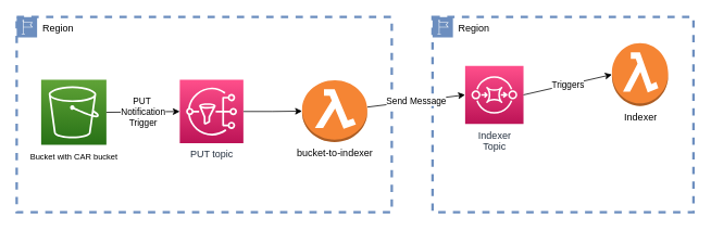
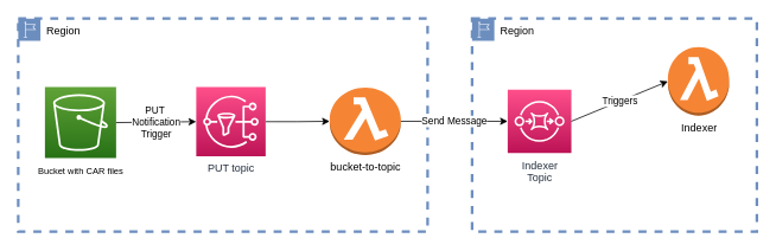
  <mxCell id="0" />
  <mxCell id="1" parent="0" />
  <mxCell id="2" value="Region" style="points=[[0,0],[0.25,0],[0.5,0],[0.75,0],[1,0],[1,0.25],[1,0.5],[1,0.75],[1,1],[0.75,1],[0.5,1],[0.25,1],[0,1],[0,0.75],[0,0.5],[0,0.25]];outlineConnect=0;html=1;whiteSpace=wrap;fontSize=12;fontStyle=0;shape=mxgraph.aws4.group;grIcon=mxgraph.aws4.group_region;strokeColor=#6c8ebf;fillColor=none;verticalAlign=top;align=left;spacingLeft=30;dashed=1;strokeWidth=3;" parent="1" vertex="1"><mxGeometry x="530" y="20" width="320" height="240" as="geometry" /></mxCell>
  <mxCell id="3" value="Region" style="points=[[0,0],[0.25,0],[0.5,0],[0.75,0],[1,0],[1,0.25],[1,0.5],[1,0.75],[1,1],[0.75,1],[0.5,1],[0.25,1],[0,1],[0,0.75],[0,0.5],[0,0.25]];outlineConnect=0;html=1;whiteSpace=wrap;fontSize=12;fontStyle=0;shape=mxgraph.aws4.group;grIcon=mxgraph.aws4.group_region;strokeColor=#6c8ebf;fillColor=none;verticalAlign=top;align=left;spacingLeft=30;dashed=1;strokeWidth=3;" parent="1" vertex="1"><mxGeometry x="20" y="20" width="460" height="240" as="geometry" /></mxCell>
- <mxCell id="4" value="&lt;font color=&quot;#000000&quot;&gt;&lt;span style=&quot;font-size: 10px&quot;&gt;Bucket with CAR bucket&lt;/span&gt;&lt;/font&gt;" style="sketch=0;points=[[0,0,0],[0.25,0,0],[0.5,0,0],[0.75,0,0],[1,0,0],[0,1,0],[0.25,1,0],[0.5,1,0],[0.75,1,0],[1,1,0],[0,0.25,0],[0,0.5,0],[0,0.75,0],[1,0.25,0],[1,0.5,0],[1,0.75,0]];outlineConnect=0;fontColor=#232F3E;gradientColor=#60A337;gradientDirection=north;fillColor=#277116;strokeColor=#ffffff;dashed=0;verticalLabelPosition=bottom;verticalAlign=top;align=center;html=1;fontSize=12;fontStyle=0;aspect=fixed;shape=mxgraph.aws4.resourceIcon;resIcon=mxgraph.aws4.s3;" parent="1" vertex="1"><mxGeometry x="50" y="97.21" width="80" height="80" as="geometry" /></mxCell>
- <mxCell id="5" value="bucket-to-indexer&lt;br&gt;" style="outlineConnect=0;dashed=0;verticalLabelPosition=bottom;verticalAlign=top;align=center;html=1;shape=mxgraph.aws3.lambda_function;fillColor=#F58534;gradientColor=none;" parent="1" vertex="1"><mxGeometry x="370" y="97.78" width="80" height="76" as="geometry" /></mxCell>
- <mxCell id="6" value="Indexer&lt;br&gt;Topic" style="sketch=0;points=[[0,0,0],[0.25,0,0],[0.5,0,0],[0.75,0,0],[1,0,0],[0,1,0],[0.25,1,0],[0.5,1,0],[0.75,1,0],[1,1,0],[0,0.25,0],[0,0.5,0],[0,0.75,0],[1,0.25,0],[1,0.5,0],[1,0.75,0]];outlineConnect=0;fontColor=#232F3E;gradientColor=#FF4F8B;gradientDirection=north;fillColor=#BC1356;strokeColor=#ffffff;dashed=0;verticalLabelPosition=bottom;verticalAlign=top;align=center;html=1;fontSize=12;fontStyle=0;aspect=fixed;shape=mxgraph.aws4.resourceIcon;resIcon=mxgraph.aws4.sqs;" parent="1" vertex="1"><mxGeometry x="570" y="80" width="71.55" height="71.55" as="geometry" /></mxCell>
+ <mxCell id="4" value="&lt;font color=&quot;#000000&quot;&gt;&lt;span style=&quot;font-size: 10px&quot;&gt;Bucket with CAR files&lt;/span&gt;&lt;/font&gt;" style="sketch=0;points=[[0,0,0],[0.25,0,0],[0.5,0,0],[0.75,0,0],[1,0,0],[0,1,0],[0.25,1,0],[0.5,1,0],[0.75,1,0],[1,1,0],[0,0.25,0],[0,0.5,0],[0,0.75,0],[1,0.25,0],[1,0.5,0],[1,0.75,0]];outlineConnect=0;fontColor=#232F3E;gradientColor=#60A337;gradientDirection=north;fillColor=#277116;strokeColor=#ffffff;dashed=0;verticalLabelPosition=bottom;verticalAlign=top;align=center;html=1;fontSize=12;fontStyle=0;aspect=fixed;shape=mxgraph.aws4.resourceIcon;resIcon=mxgraph.aws4.s3;" parent="1" vertex="1"><mxGeometry x="50" y="97.21" width="80" height="80" as="geometry" /></mxCell>
+ <mxCell id="5" value="bucket-to-topic&lt;br&gt;" style="outlineConnect=0;dashed=0;verticalLabelPosition=bottom;verticalAlign=top;align=center;html=1;shape=mxgraph.aws3.lambda_function;fillColor=#F58534;gradientColor=none;" parent="1" vertex="1"><mxGeometry x="370" y="97.78" width="80" height="76" as="geometry" /></mxCell>
+ <mxCell id="6" value="Indexer&lt;br&gt;Topic" style="sketch=0;points=[[0,0,0],[0.25,0,0],[0.5,0,0],[0.75,0,0],[1,0,0],[0,1,0],[0.25,1,0],[0.5,1,0],[0.75,1,0],[1,1,0],[0,0.25,0],[0,0.5,0],[0,0.75,0],[1,0.25,0],[1,0.5,0],[1,0.75,0]];outlineConnect=0;fontColor=#232F3E;gradientColor=#FF4F8B;gradientDirection=north;fillColor=#BC1356;strokeColor=#ffffff;dashed=0;verticalLabelPosition=bottom;verticalAlign=top;align=center;html=1;fontSize=12;fontStyle=0;aspect=fixed;shape=mxgraph.aws4.resourceIcon;resIcon=mxgraph.aws4.sqs;" parent="1" vertex="1"><mxGeometry x="570" y="100" width="71.55" height="71.55" as="geometry" /></mxCell>
  <mxCell id="7" value="Indexer" style="outlineConnect=0;dashed=0;verticalLabelPosition=bottom;verticalAlign=top;align=center;html=1;shape=mxgraph.aws3.lambda_function;fillColor=#F58534;gradientColor=none;" parent="1" vertex="1"><mxGeometry x="750" y="52.21" width="69" height="77.13" as="geometry" /></mxCell>
  <mxCell id="8" value="PUT&amp;nbsp;&lt;br&gt;Notification&lt;br&gt;Trigger" style="endArrow=classic;html=1;rounded=0;exitX=1;exitY=0.5;exitDx=0;exitDy=0;exitPerimeter=0;entryX=0;entryY=0.5;entryDx=0;entryDy=0;entryPerimeter=0;" parent="1" source="4" target="12" edge="1"><mxGeometry width="50" height="50" relative="1" as="geometry"><mxPoint x="130" y="170" as="sourcePoint" /><mxPoint x="180" y="120" as="targetPoint" /></mxGeometry></mxCell>
  <mxCell id="9" value="Send Message" style="endArrow=classic;html=1;rounded=0;entryX=0;entryY=0.5;entryDx=0;entryDy=0;entryPerimeter=0;" parent="1" source="5" target="6" edge="1"><mxGeometry width="50" height="50" relative="1" as="geometry"><mxPoint x="380" y="190" as="sourcePoint" /><mxPoint x="430" y="140" as="targetPoint" /></mxGeometry></mxCell>
  <mxCell id="10" value="Triggers" style="endArrow=classic;html=1;rounded=0;exitX=1;exitY=0.5;exitDx=0;exitDy=0;exitPerimeter=0;entryX=0;entryY=0.5;entryDx=0;entryDy=0;entryPerimeter=0;" parent="1" source="6" target="7" edge="1"><mxGeometry width="50" height="50" relative="1" as="geometry"><mxPoint x="700" y="170" as="sourcePoint" /><mxPoint x="750" y="120" as="targetPoint" /></mxGeometry></mxCell>
  <mxCell id="11" style="edgeStyle=orthogonalEdgeStyle;rounded=0;orthogonalLoop=1;jettySize=auto;html=1;exitX=1;exitY=0.5;exitDx=0;exitDy=0;exitPerimeter=0;" edge="1" parent="1" source="12" target="5"><mxGeometry relative="1" as="geometry" /></mxCell>
  <mxCell id="12" value="PUT topic" style="sketch=0;points=[[0,0,0],[0.25,0,0],[0.5,0,0],[0.75,0,0],[1,0,0],[0,1,0],[0.25,1,0],[0.5,1,0],[0.75,1,0],[1,1,0],[0,0.25,0],[0,0.5,0],[0,0.75,0],[1,0.25,0],[1,0.5,0],[1,0.75,0]];outlineConnect=0;fontColor=#232F3E;gradientColor=#FF4F8B;gradientDirection=north;fillColor=#BC1356;strokeColor=#ffffff;dashed=0;verticalLabelPosition=bottom;verticalAlign=top;align=center;html=1;fontSize=12;fontStyle=0;aspect=fixed;shape=mxgraph.aws4.resourceIcon;resIcon=mxgraph.aws4.sns;" vertex="1" parent="1"><mxGeometry x="220" y="97.21" width="78" height="78" as="geometry" /></mxCell>
